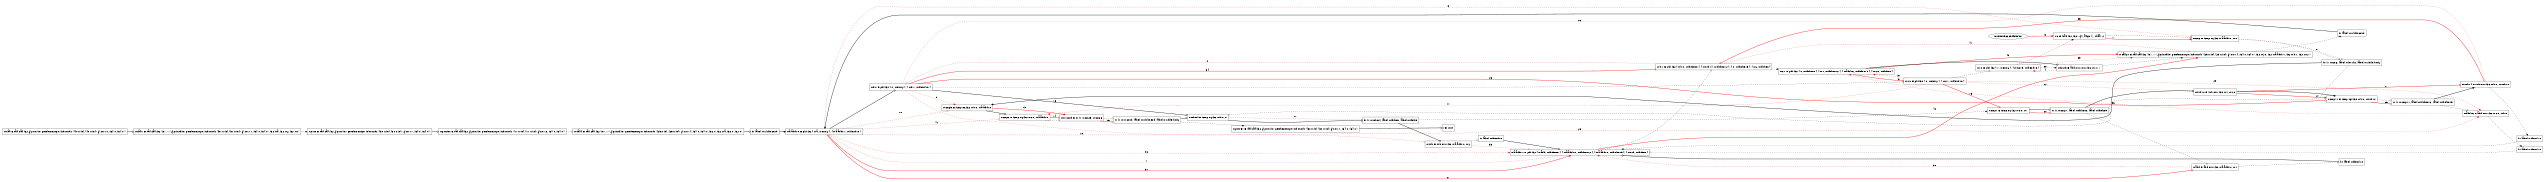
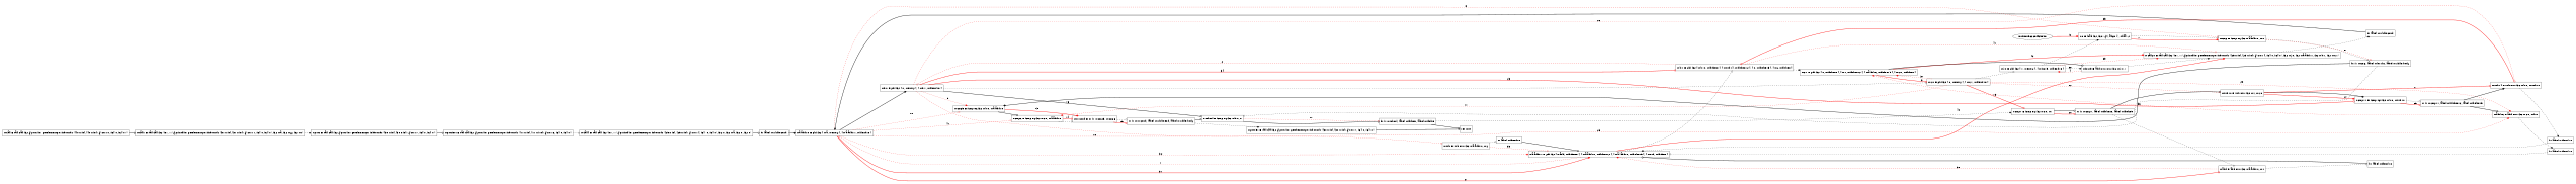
  digraph {
    rankdir=LR
    node [shape=record]
    edge [arrowhead=odot style=dashed]
    n1 [label="  %call = tail call i32 @puts(i8* getelementptr inbounds ([40 x i8], [40 x i8]* @.str.10, i64 0, i64 0))"]
    n2 [label="  %call1 = tail call i32 (i8*, ...) @printf(i8* getelementptr inbounds ([31 x i8], [31 x i8]* @.str.11, i64 0, i64 0), i32 %a, i32 %y, i32 %z)"]
    n3 [label="  %puts = tail call i32 @puts(i8* getelementptr inbounds ([30 x i8], [30 x i8]* @str.17, i64 0, i64 0))"]
    n4 [label="  %puts50 = tail call i32 @puts(i8* getelementptr inbounds ([11 x i8], [11 x i8]* @str.16, i64 0, i64 0))"]
    n5 [label="  %call4 = tail call i32 (i8*, ...) @printf(i8* getelementptr inbounds ([25 x i8], [25 x i8]* @.str.14, i64 0, i64 0), i32 0, i32 %a, i32 0, i32 0)"]
    n6 [label="  br label %while.cond"]
    n7 [label="  %a.addr.0 = phi i32 [ %a, %entry ], [ %a.addr.1, %if.end18 ]"]
    n8 [label="  %b.0 = phi i32 [ 0, %entry ], [ %b.1, %if.end18 ]"]
    n9 [label="  %cmp = icmp eq i32 %a.addr.0, %0"]
    n10 [label="  %cmp5 = icmp eq i32 %b.0, %a.addr.0"]
    n11 [label="  %cmp6 = icmp eq i32 %c.0, %a.addr.0"]
    n12 [label="  %sub = sub nsw i32 %a.addr.0, %y"]
    n13 [label="  %add = add nsw i32 %a.addr.0, %z"]
    n14 [label="  %a.addr.1 = phi i32 [ %add, %if.then8 ], [ %a.addr.0, %if.then12 ], [ %a.addr.0, %if.else15 ], [ %sub, %if.then ]"]
    n15 [label="  %c.0 = phi i32 [ 0, %entry ], [ %c.1, %if.end18 ]"]
    n16 [label="  %tobool = icmp eq i32 %b.0, 0"]
    n17 [label="  %cmp11 = icmp sgt i32 %b.0, %sub10"]
    n18 [label="  %sub14 = sub nsw i32 %b.0, %sub10"]
    n19 [label="  %add16 = add nsw i32 %c.0, %b.0"]
    n20 [label="  %b.1 = phi i32 [ %b.0, %if.then8 ], [ %sub14, %if.then12 ], [ 0, %if.else15 ], [ %y, %if.then ]"]
    n21 [label="  br i1 %cmp, label %lor.rhs, label %while.body"]
    n22 [label="  %or.cond = or i1 %cmp5, %cmp6"]
    n23 [label="  br label %if.end18"]
    n24 [label="  br label %if.end18"]
    n25 [label="  %call20 = tail call i32 (i8*, ...) @printf(i8* getelementptr inbounds ([25 x i8], [25 x i8]* @.str.14, i64 0, i64 0), i32 %j.0, i32 %a.addr.1, i32 %b.1, i32 %c.1)"]
    n26 [label="  %j.0 = phi i32 [ 1, %entry ], [ %inc19, %if.end18 ]"]
    n27 [label="  %cmp7 = icmp eq i32 %c.0, %z"]
    n28 [label="  %sub10 = sub nsw i32 %z, %c.0"]
    n29 [label="  %c.1 = phi i32 [ 0, %if.then8 ], [ %z, %if.then12 ], [ %add16, %if.else15 ], [ %c.0, %if.then ]"]
    n30 [label="  br i1 %tobool, label %if.then, label %if.else"]
    n31 [label="  br i1 %cmp11, label %if.then12, label %if.else15"]
    n32 [label="  br label %if.end18"]
    n33 [label="  br label %if.end18"]
    n34 [label="  %0 = load i32, i32* @i, align 4, !tbaa !2"]
    n35 [label="  %inc19 = add nuw nsw i32 %j.0, 1"]
    n36 [label="  br i1 %cmp7, label %if.then8, label %if.else9"]
    n37 [label="  br label %while.cond"]
    n38 [label="  br i1 %or.cond, label %while.end, label %while.body"]
    n39 [label="  %puts51 = tail call i32 @puts(i8* getelementptr inbounds ([30 x i8], [30 x i8]* @str.17, i64 0, i64 0))"]
    n40 [label="  ret void"]
    Node0x562c8df298b8 [shape=""]
    n1 -> n2 [style=bold]
    n2 -> n3 [arrowhead=diamond]
    n3 -> n4 [style=bold]
    n4 -> n5
    n5 -> n6 [style=bold]
    n6 -> n7 [arrowhead=diamond style=bold]
-   n7 -> n8 [style=bold]
+   n7 -> n8 [arrowhead=diamond style=bold]
    n7 -> n9 [color=red label=6]
    n7 -> n10 [color=red label=10]
    n7 -> n11 [color=red label=41]
    n7 -> n12 [color=red label=18]
    n7 -> n13 [color=red label=21 style=bold]
    n7 -> n14 [arrowhead=diamond color=red label=31 style=bold]
    n7 -> n14 [arrowhead=diamond color=red label=32]
    n8 -> n10 [arrowhead=diamond color=red label=9]
    n8 -> n15
    n8 -> n16 [color=black label=16 style=bold]
    n8 -> n17 [color=red label=23 style=bold]
    n8 -> n18 [color=red label=26]
    n8 -> n19 [arrowhead=diamond color=red label=29]
    n8 -> n20 [color=red label=34 style=bold]
    n9 -> n21
    n9 -> n21 [color=red label=8]
    n10 -> n11 [style=bold]
    n10 -> n22 [arrowhead=diamond color=red label=13 style=bold]
    n11 -> n22
    n11 -> n22 [color=red label=14 style=bold]
    n12 -> n14 [color=red label=33]
    n12 -> n23
    n13 -> n14 [arrowhead=diamond color=red label=30]
    n13 -> n24
    n14 -> n7 [color=red label=1]
    n14 -> n20
    n14 -> n25 [arrowhead=diamond color=red label=40 style=bold]
    n15 -> n11 [arrowhead=diamond color=red label=11]
    n15 -> n19 [arrowhead=diamond color=red label=28]
    n15 -> n26
    n15 -> n27 [color=red label=19 style=bold]
    n15 -> n28 [color=red label=22]
    n15 -> n29 [arrowhead=diamond color=red label=37]
    n16 -> n30 [style=bold]
    n16 -> n30 [color=red label=17]
    n17 -> n31
    n17 -> n31 [color=red label=25 style=bold]
    n18 -> n20 [color=red label=35 style=bold]
    n18 -> n32 [arrowhead=diamond]
    n19 -> n29 [arrowhead=diamond color=red label=36]
    n19 -> n33 [arrowhead=diamond]
    n20 -> n8 [color=red label=2]
    n20 -> n25 [color=red label=41]
    n20 -> n29 [arrowhead=diamond]
    n21 -> n10 [arrowhead=diamond style=bold]
    n21 -> n16
    n22 -> n38
    n22 -> n38 [color=red label=15 style=bold]
    n23 -> n14 [style=bold]
    n24 -> n14 [style=bold]
    n25 -> n37 [arrowhead=diamond]
    n26 -> n25 [arrowhead=diamond color=red label=39]
    n26 -> n34 [arrowhead=diamond]
    n26 -> n35 [arrowhead=diamond color=black label=38]
    n27 -> n36 [style=bold]
    n27 -> n36 [color=red label=20 style=bold]
    n28 -> n17 [arrowhead=diamond style=bold]
    n28 -> n17 [arrowhead=diamond color=red label=24 style=bold]
    n28 -> n18 [color=red label=27 style=bold]
    n29 -> n15 [color=red label=3 style=bold]
    n29 -> n25 [arrowhead=diamond color=red label=42 style=bold]
    n29 -> n35 [style=bold]
-   n30 -> n12 [style=bold]
+   n30 -> n40 [style=bold]
    n30 -> n27 [arrowhead=diamond]
    n31 -> n18 [arrowhead=diamond style=bold]
-   n31 -> n19
+   n31 -> n19 [style=bold]
    n32 -> n14 [arrowhead=diamond]
    n33 -> n14
    n34 -> n9
    n34 -> n9 [arrowhead=diamond color=red label=7 style=bold]
    n35 -> n25 [arrowhead=diamond]
    n35 -> n26 [arrowhead=diamond color=red label=4]
    n36 -> n13
    n36 -> n28 [style=bold]
    n37 -> n7 [arrowhead=diamond style=bold]
    n38 -> n16 [style=bold]
    n38 -> n39 [arrowhead=diamond]
    n39 -> n40 [style=bold]
    Node0x562c8df298b8 -> n34 [arrowhead=diamond color=red label=5 style=bold]
  }
